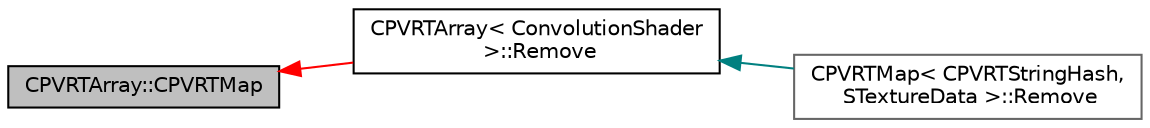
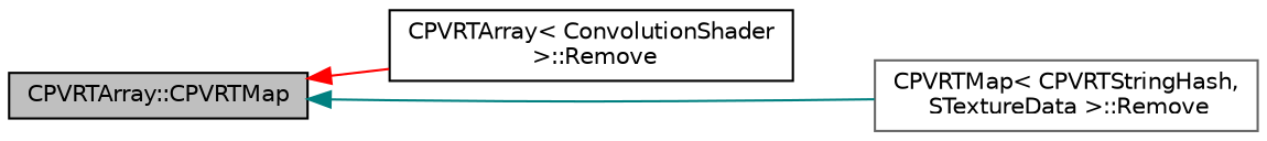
  digraph {
    rankdir=LR
    node [color=black fillcolor=white fontname=Helvetica fontsize=10 shape=record style=filled]
    edge [dir=back fontname=Helvetica fontsize=10 labelfontname=Helvetica labelfontsize=10 style=solid]
    n1 [fillcolor=grey75 fontcolor=black height=0.2 label="CPVRTArray::CPVRTMap" width=0.4]
    n2 [height=0.2 label="CPVRTArray\< ConvolutionShader\l \>::Remove" width=0.4]
    n3 [color=gray40 height=0.2 label="CPVRTMap\< CPVRTStringHash,\l STextureData \>::Remove" width=0.4]
    n1 -> n2 [color=red]
-   n2 -> n3 [color=teal]
+   n1 -> n3 [color=teal]
  }
